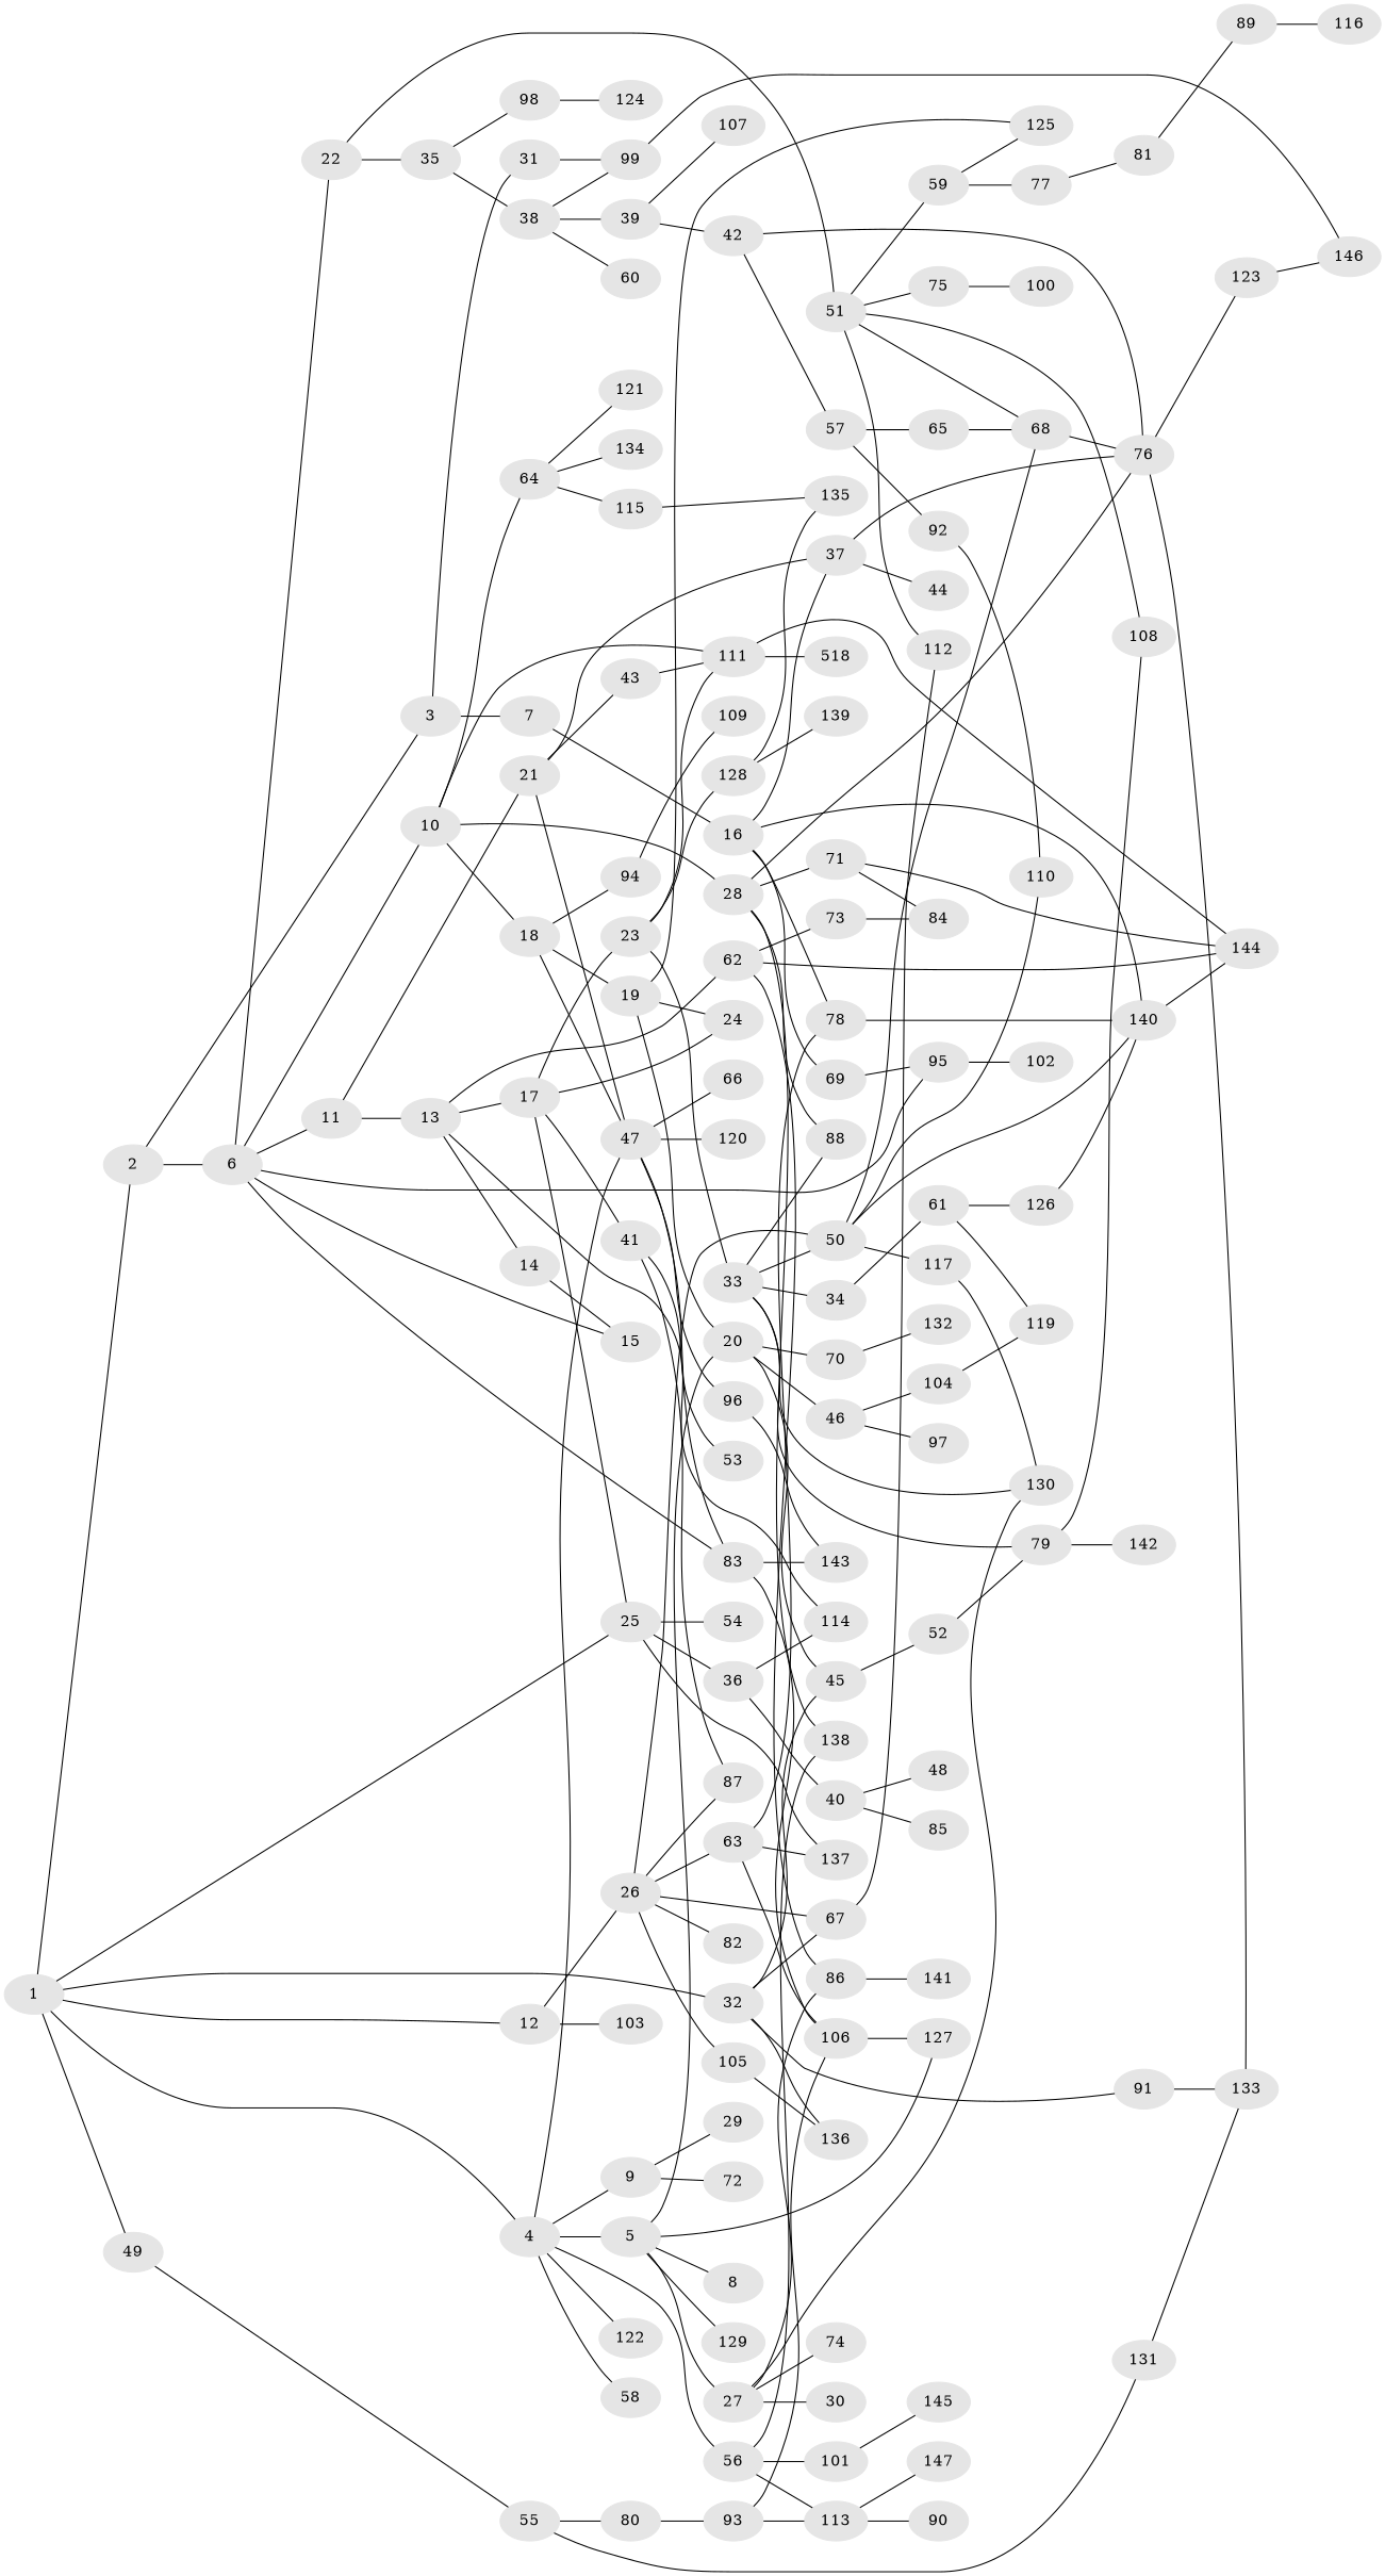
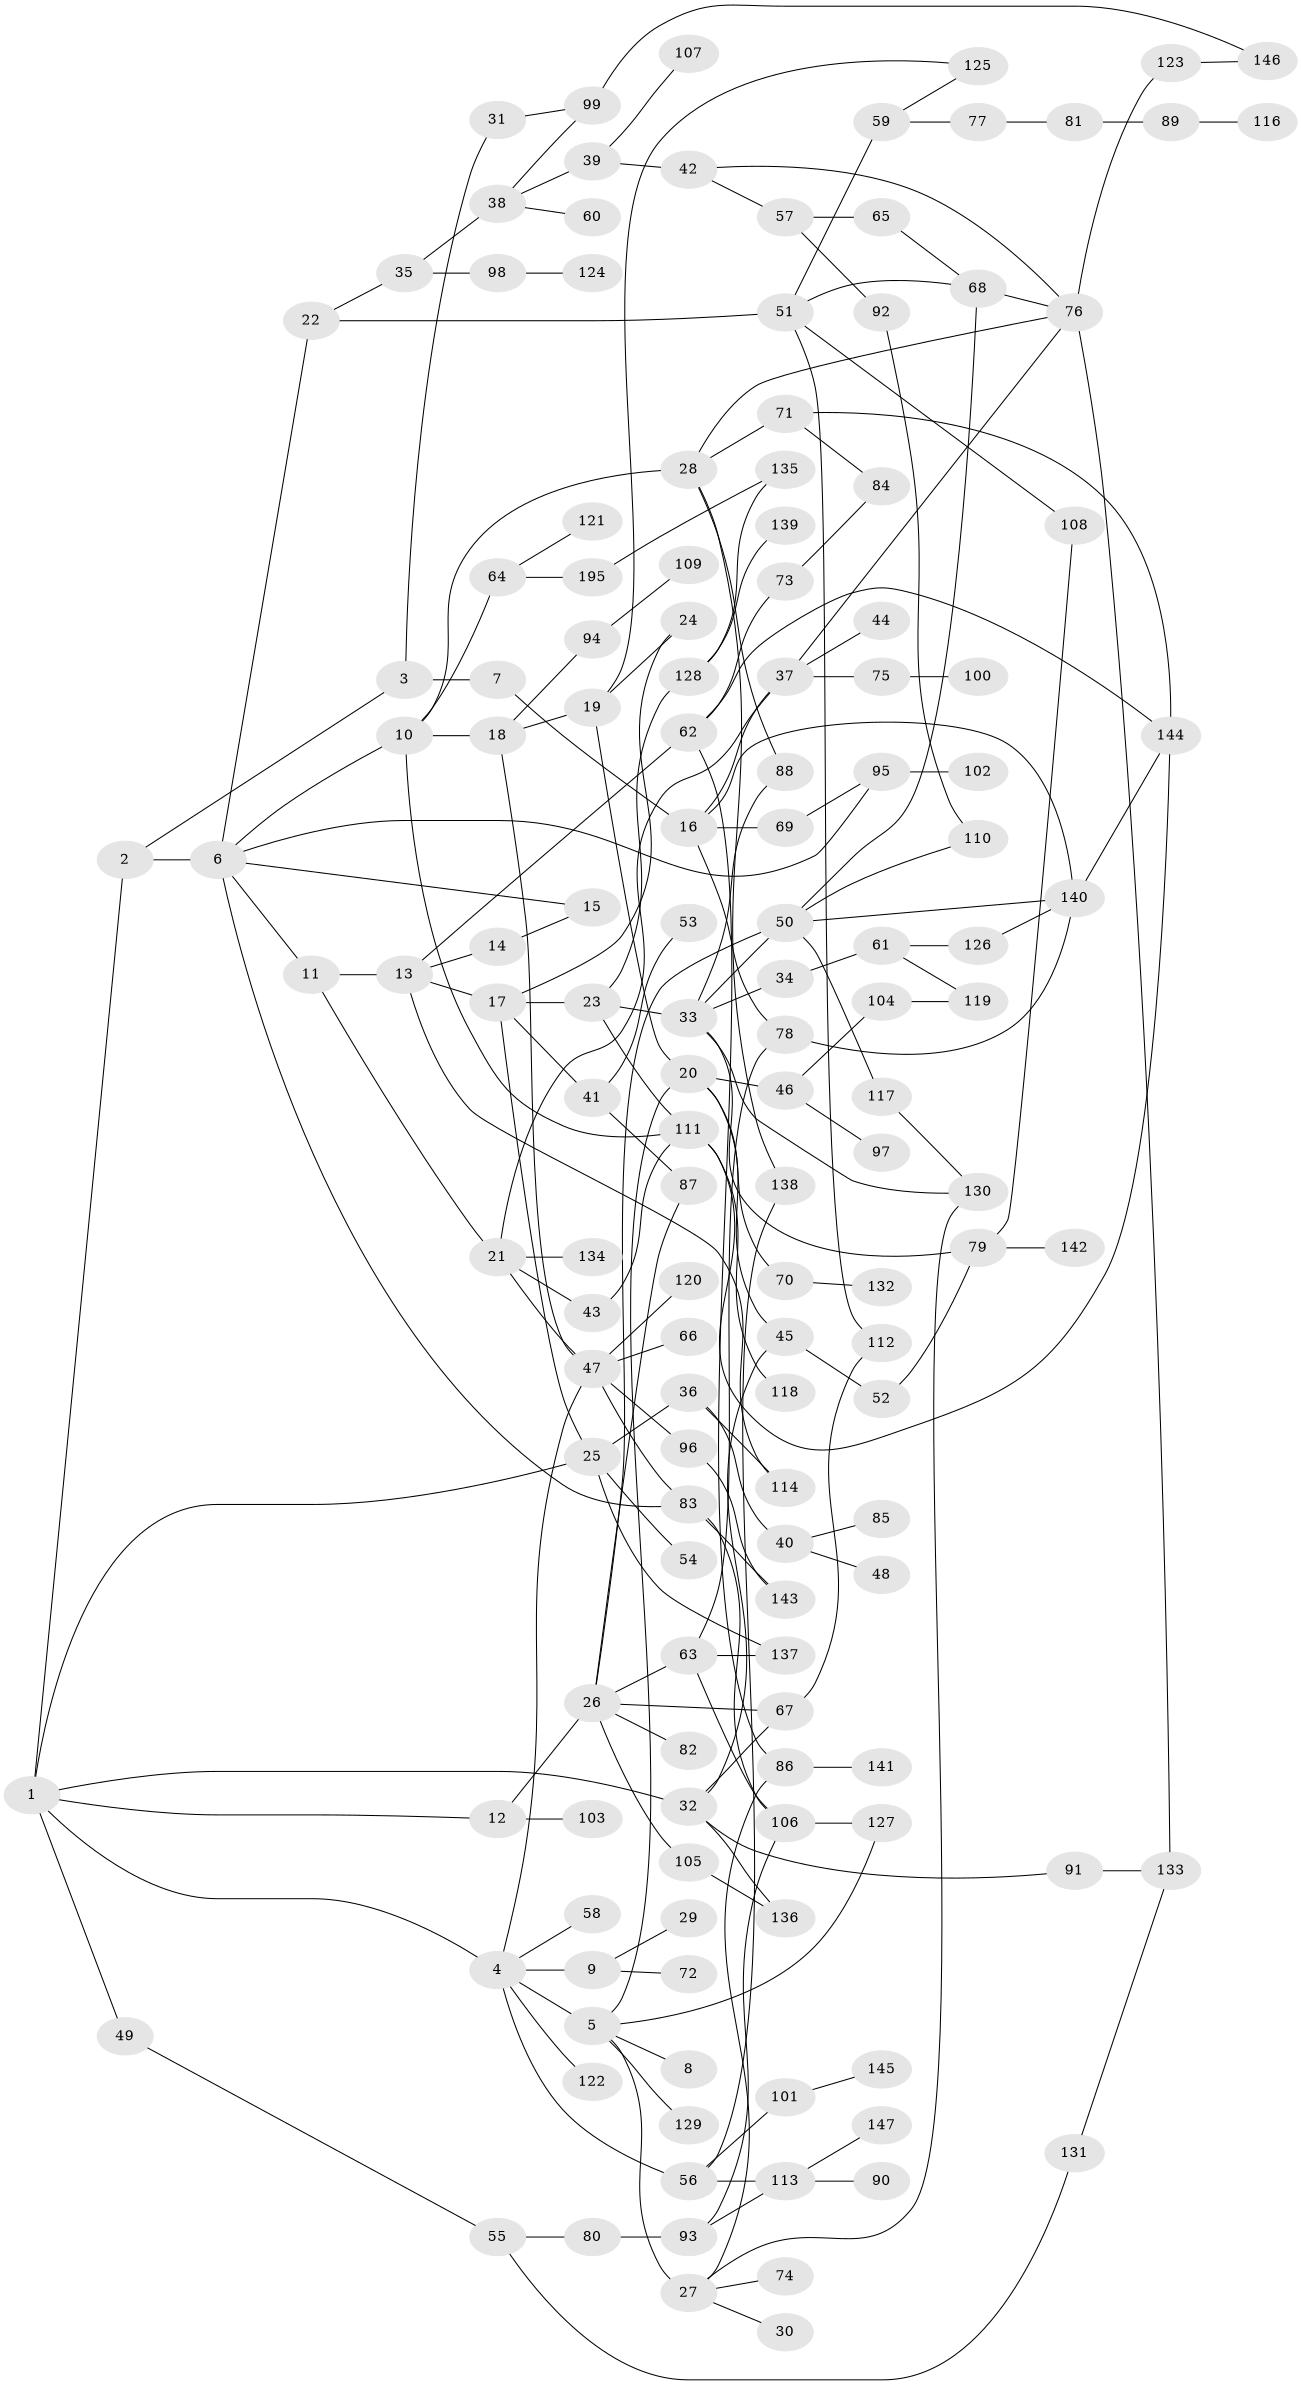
  graph {
    rankdir=LR
    node [color=gray90 style=filled]
    1
    2
    4
    12
    25
    32
    49
    3
    6
    5
    9
    47
    56
    58
    122
    26
    103
    36
    54
    137
    45
    67
    91
    136
    55
    7
    31
    10
    11
    15
    22
    83
    95
    16
    99
    8
    20
    27
    127
    129
    29
    72
    66
    96
    120
    138
    101
    113
    46
    70
    30
    74
    86
    130
    18
    28
    64
    111
    13
    21
    35
    51
    106
    143
    102
    37
    69
    78
    140
    19
    94
    71
    76
    88
-   115
+   115 [label=195]
    121
    134
    144
-   118 [label=518]
+   118
    14
    17
    62
    114
    43
    50
    63
    82
    87
    105
    23
    24
    41
    73
    44
    75
    33
    128
    53
    125
    109
    52
    97
    104
    132
    38
    98
    68
    59
    108
    112
    34
    79
    135
    139
    40
    110
    117
    141
    84
    123
    133
    146
    61
    142
    119
    126
    39
    60
    124
    48
    85
    100
    42
    107
    57
    65
    92
    80
    131
    77
    93
    145
    90
    147
    81
    89
    116
    1 -- 2
    1 -- 4
    1 -- 12
    1 -- 25
    1 -- 32
    1 -- 49
    2 -- 3
    2 -- 6
    4 -- 5
    4 -- 9
    4 -- 47
    4 -- 56
    4 -- 58
    4 -- 122
    12 -- 26
    12 -- 103
    25 -- 36
    25 -- 54
    25 -- 137
    32 -- 45
    32 -- 67
    32 -- 91
    32 -- 136
    49 -- 55
    3 -- 7
    3 -- 31
    6 -- 10
    6 -- 11
    6 -- 15
    6 -- 22
    6 -- 83
    6 -- 95
    5 -- 8
    5 -- 20
    5 -- 27
    5 -- 127
    5 -- 129
    9 -- 29
    9 -- 72
    47 -- 83
    47 -- 66
    47 -- 96
    47 -- 120
    56 -- 138
    56 -- 101
    56 -- 113
    26 -- 67
    26 -- 50
    26 -- 63
    26 -- 82
    26 -- 87
    26 -- 105
    36 -- 114
    36 -- 40
    45 -- 52
    67 -- 112
    91 -- 133
    55 -- 80
    55 -- 131
    7 -- 16
    31 -- 99
    10 -- 18
    10 -- 28
    10 -- 64
    10 -- 111
    11 -- 13
    11 -- 21
    22 -- 35
    22 -- 51
    83 -- 106
    83 -- 143
    95 -- 102
    16 -- 37
    16 -- 69
    16 -- 78
    16 -- 140
    99 -- 146
    20 -- 45
    20 -- 46
    20 -- 70
    27 -- 30
    27 -- 74
    27 -- 86
    27 -- 130
    96 -- 143
    101 -- 145
    113 -- 90
    113 -- 147
    46 -- 97
    46 -- 104
    70 -- 132
    86 -- 141
    18 -- 47
    18 -- 19
    18 -- 94
    28 -- 138
    28 -- 71
    28 -- 76
    28 -- 88
    64 -- 115
    64 -- 121
-   64 -- 134
+   21 -- 134
    111 -- 144
    111 -- 118
    13 -- 14
    13 -- 17
    13 -- 62
    13 -- 114
    21 -- 47
    21 -- 37
    21 -- 43
    35 -- 38
    35 -- 98
    51 -- 68
    51 -- 59
    51 -- 108
    51 -- 112
    106 -- 127
    37 -- 76
    37 -- 44
-   51 -- 75
+   37 -- 75
    69 -- 95
    78 -- 140
    140 -- 144
    19 -- 20
    19 -- 24
    19 -- 125
    94 -- 109
    71 -- 144
    71 -- 84
    76 -- 123
    76 -- 133
    115 -- 135
    14 -- 15
    17 -- 25
    17 -- 23
    17 -- 24
    17 -- 41
    62 -- 86
    62 -- 144
    62 -- 73
    43 -- 111
    50 -- 140
    50 -- 68
    50 -- 110
    50 -- 117
    63 -- 137
    63 -- 106
    63 -- 78
    105 -- 136
    23 -- 111
    23 -- 33
    23 -- 128
    41 -- 87
    41 -- 53
    73 -- 84
    75 -- 100
    33 -- 130
    33 -- 88
    33 -- 50
    33 -- 34
    33 -- 79
    128 -- 135
    128 -- 139
    52 -- 79
    104 -- 119
    38 -- 99
    38 -- 39
    38 -- 60
    98 -- 124
    68 -- 76
    59 -- 125
    59 -- 77
    34 -- 61
    79 -- 108
    79 -- 142
    40 -- 48
    40 -- 85
    117 -- 130
    123 -- 146
    61 -- 119
    61 -- 126
    126 -- 140
    39 -- 42
    39 -- 107
    42 -- 76
    42 -- 57
    57 -- 65
    57 -- 92
    65 -- 68
    92 -- 110
    80 -- 93
    131 -- 133
    77 -- 81
    93 -- 113
    93 -- 106
    81 -- 89
    89 -- 116
  }
